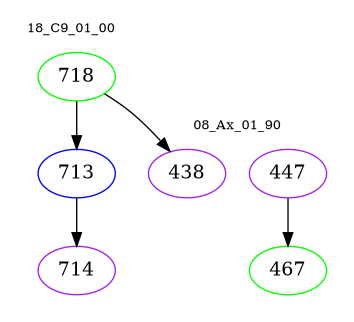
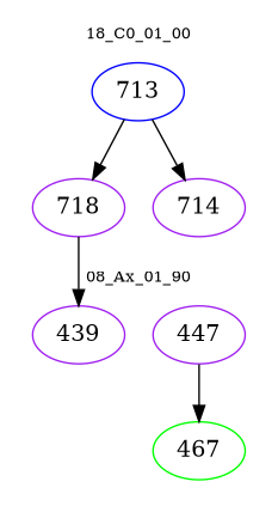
  digraph {
    node [color=purple]
    edge [color=black]
    n1 [label=447]
    n2 [color=green label=467]
-   n3 [label=438]
+   n3 [label=439]
    n4 [color=blue label=713]
-   n5 [color=green label=718]
+   n5 [label=718]
    n6 [label=714]
    subgraph cluster_1 {
      color=white
      fontsize=10
      label="08_Ax_01_90"
      n1
      n2
      n3
    }
    subgraph cluster_2 {
      color=white
      fontsize=10
-     label="18_C9_01_00"
+     label="18_C0_01_00"
      n4
      n5
      n6
    }
    n1 -> n2
-   n5 -> n4
+   n4 -> n5
    n4 -> n6
    n5 -> n3
  }
